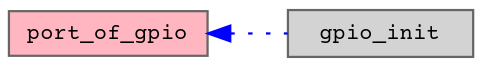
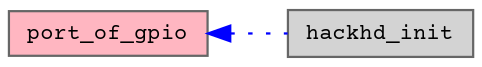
  digraph {
    rankdir=LR
    fontname="Courier Prime"
    node [color=gray40 fontname="Courier Prime" fontsize=10 shape=record style=filled]
    n1 [fillcolor=lightpink fontcolor=black height=0.2 label=port_of_gpio width=0.4]
-   n2 [fillcolor=lightgrey height=0.2 label=gpio_init width=0.4]
+   n2 [fillcolor=lightgrey height=0.2 label=hackhd_init width=0.4]
    n1 -> n2 [color=blue dir=back fontname="Courier Prime" fontsize=10 labelfontname=FreeSans labelfontsize=10 style=dotted]
  }
